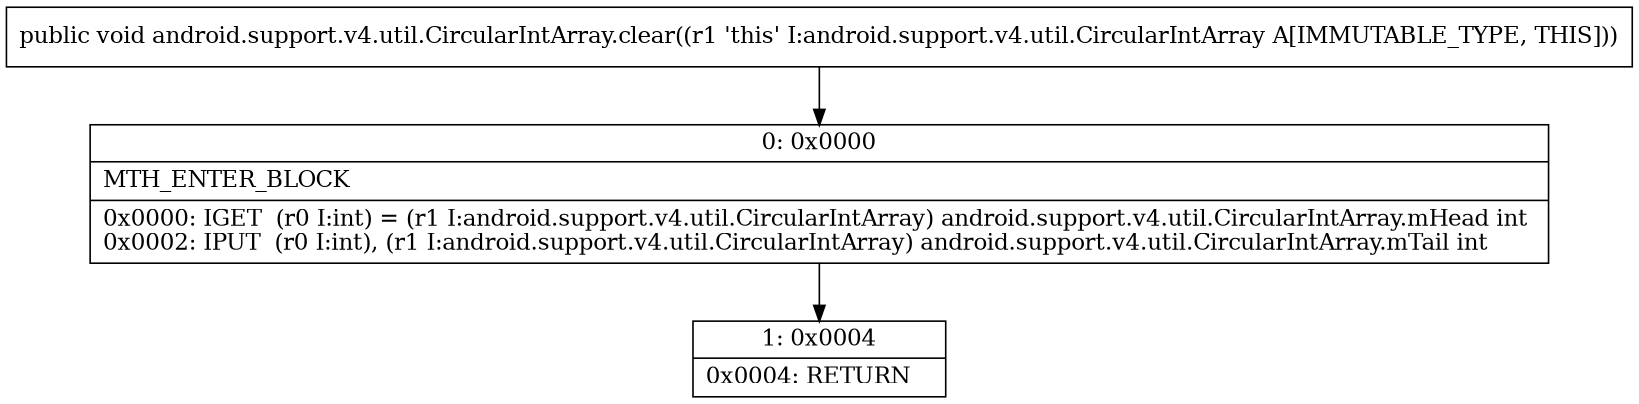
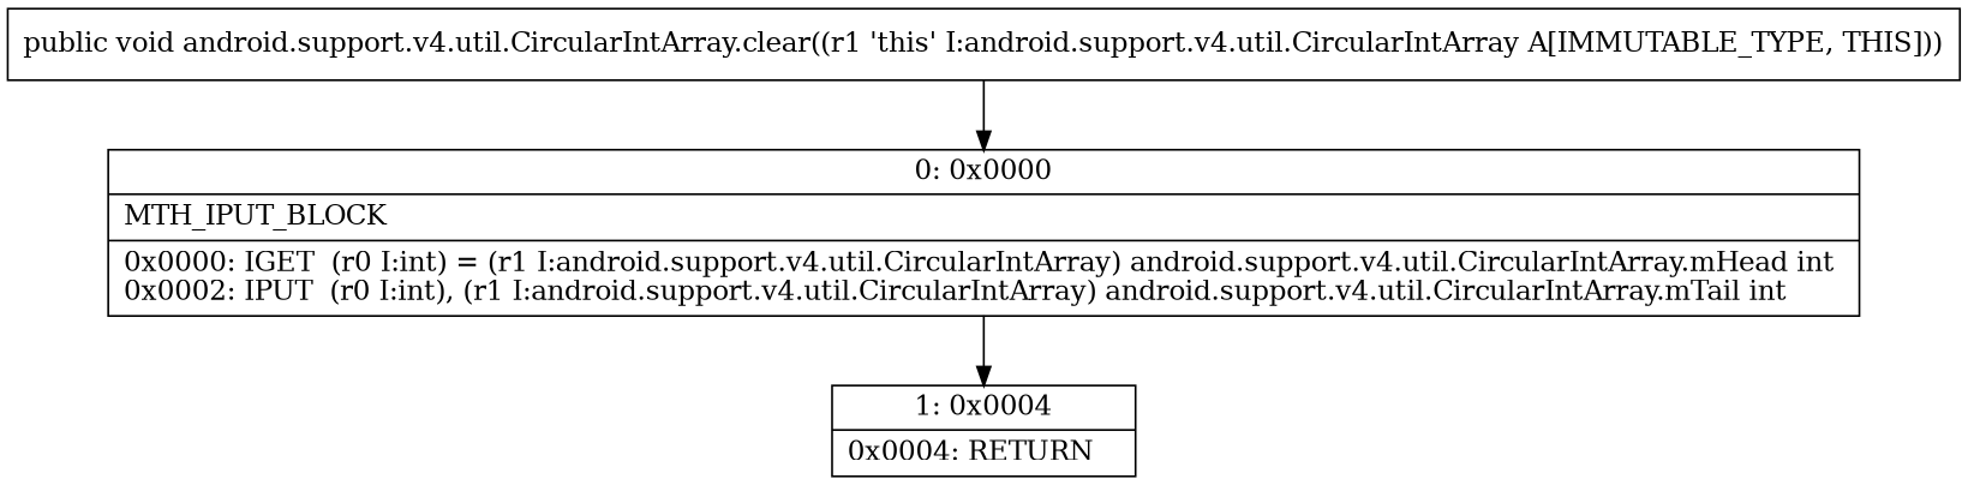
  digraph {
    node [shape=record]
-   n1 [label="{0\:\ 0x0000|MTH_ENTER_BLOCK\l|0x0000: IGET  (r0 I:int) = (r1 I:android.support.v4.util.CircularIntArray) android.support.v4.util.CircularIntArray.mHead int \l0x0002: IPUT  (r0 I:int), (r1 I:android.support.v4.util.CircularIntArray) android.support.v4.util.CircularIntArray.mTail int \l}"]
+   n1 [label="{0\:\ 0x0000|MTH_IPUT_BLOCK\l|0x0000: IGET  (r0 I:int) = (r1 I:android.support.v4.util.CircularIntArray) android.support.v4.util.CircularIntArray.mHead int \l0x0002: IPUT  (r0 I:int), (r1 I:android.support.v4.util.CircularIntArray) android.support.v4.util.CircularIntArray.mTail int \l}"]
    n2 [label="{1\:\ 0x0004|0x0004: RETURN   \l}"]
    n3 [label="{public void android.support.v4.util.CircularIntArray.clear((r1 'this' I:android.support.v4.util.CircularIntArray A[IMMUTABLE_TYPE, THIS])) }"]
    n1 -> n2
    n3 -> n1
  }
